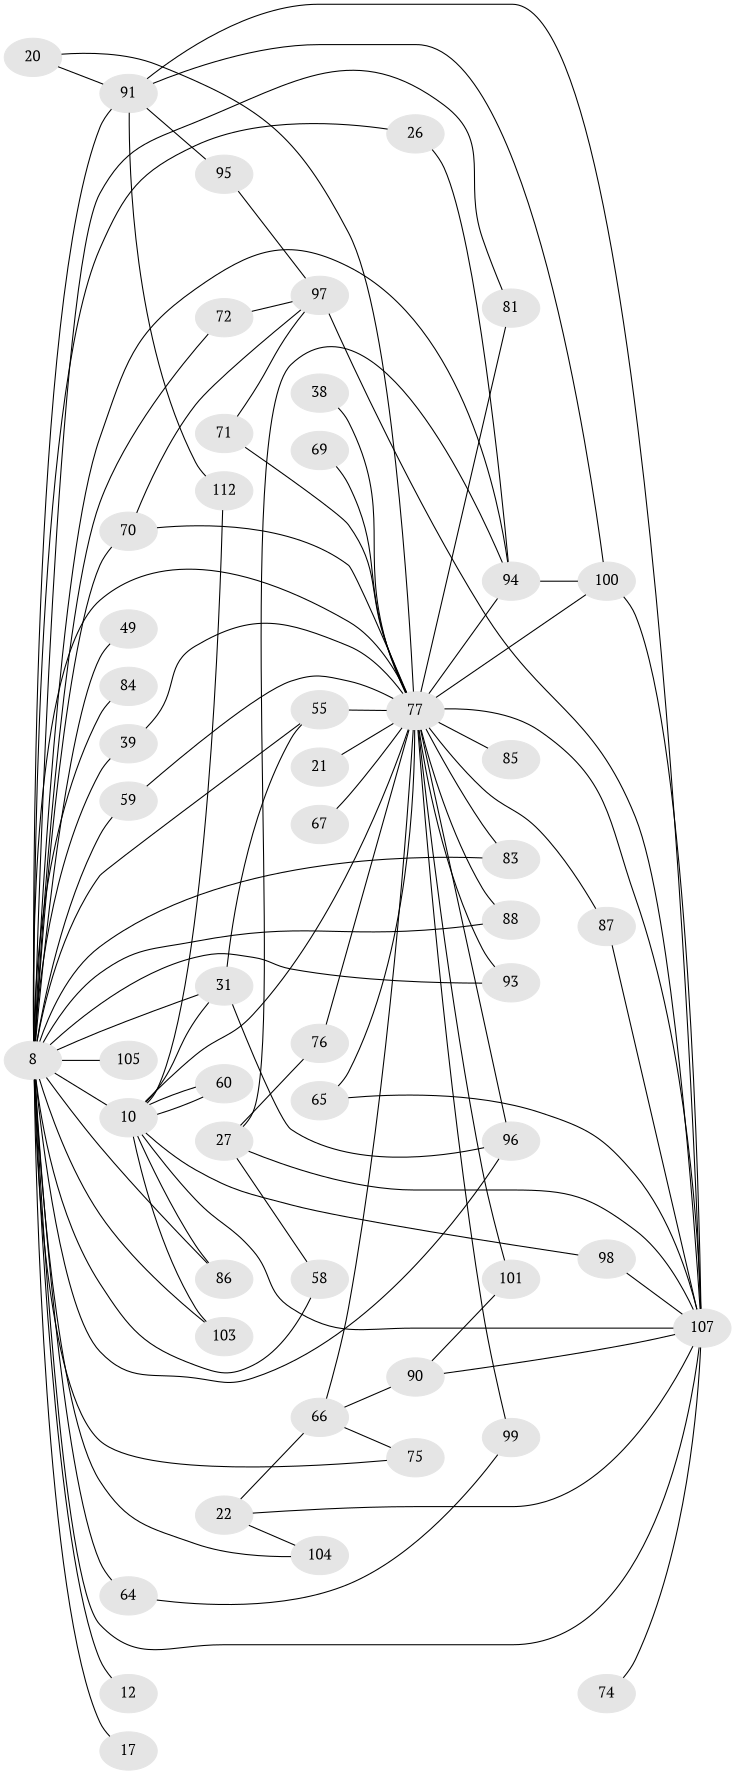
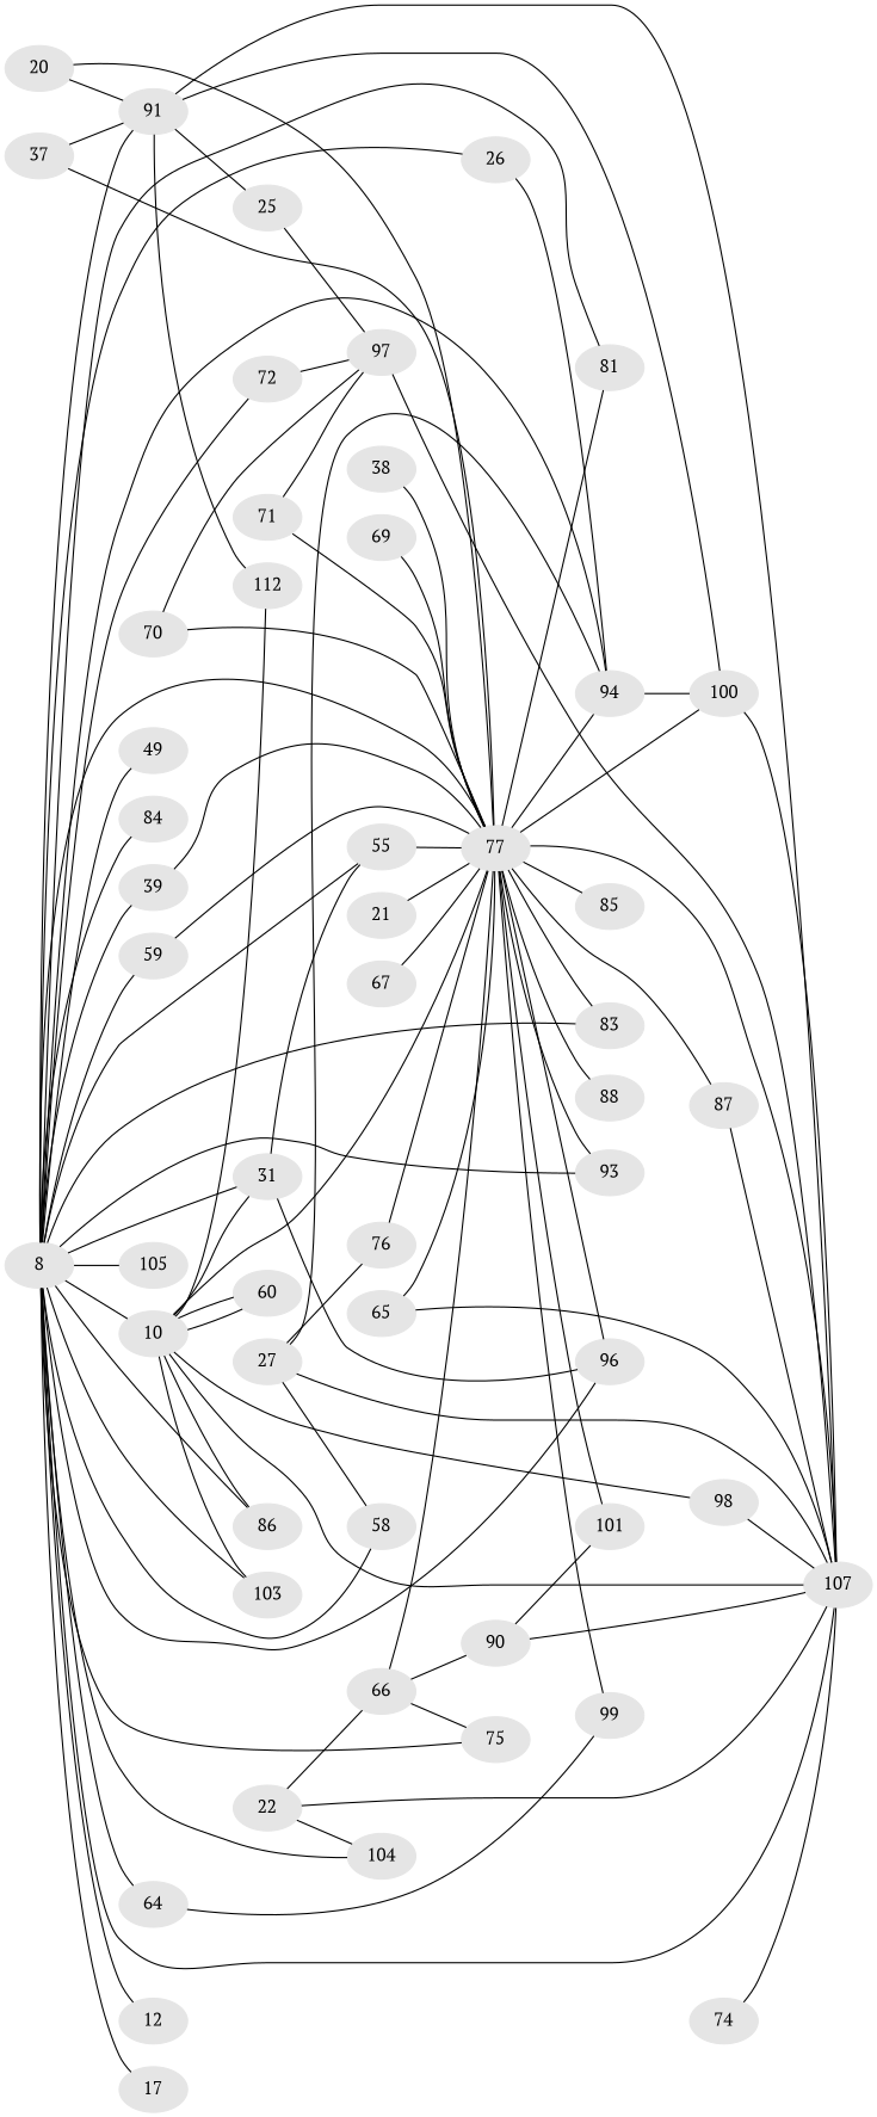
  graph {
    fontname="PT Serif"
    rankdir=LR
    node [color=gray90 fontname="PT Serif" style=filled]
    edge [fontname="PT Serif"]
    8 [super="+3+7"]
    10 [super="+9"]
    12
    17
    26
    31 [super="+19"]
    39
    49
    55 [super="+28"]
    58
    59
    64 [super="+41"]
    70 [super="+48+24"]
    75 [super="+34"]
    77 [super="+53+54+4"]
    81
    n17 [label=72]
    83
    84
    86 [super="+62"]
    88
    91 [super="+18+57+45+73"]
    93 [super="+72"]
    94 [super="+68"]
    96 [super="+56+89"]
    103
    104 [super="+92"]
    105
    107 [super="+63+106+80"]
    60
    98
    n32 [label=112]
    99
    97 [super="+47"]
    85
    87
    100 [super="+25+33"]
    101
-   95
+   95 [label=25]
    20
    21
    66 [super="+11"]
    90
    22
    27
    76
    67 [super="+42"]
+   37
    38
    65
    69 [super="+30"]
    71
    74
    8 -- 10 [weight=8]
    8 -- 12 [weight=2]
    8 -- 17 [weight=2]
    8 -- 26
    8 -- 31 [weight=2]
    8 -- 39
    8 -- 49 [weight=2]
    8 -- 55
    8 -- 58
    8 -- 59
    8 -- 64 [weight=3]
-   8 -- 70 [weight=4]
    8 -- 75 [weight=2]
    8 -- 77 [weight=10]
    8 -- 81
    8 -- n17
    8 -- 83
    8 -- 84 [weight=2]
    8 -- 86
-   8 -- 88
    8 -- 91 [weight=6]
    8 -- 93 [weight=2]
    8 -- 94 [weight=2]
    8 -- 96 [weight=4]
    8 -- 103
    8 -- 104
    8 -- 105 [weight=2]
    8 -- 107 [weight=14]
    10 -- 31
    10 -- 77 [weight=4]
    10 -- 86 [weight=2]
    10 -- 103
    10 -- 107 [weight=4]
    10 -- 60
    10 -- 60
    10 -- 98
    10 -- n32
    26 -- 94
    31 -- 55 [weight=2]
    31 -- 96
    39 -- 77
    55 -- 77 [weight=2]
    59 -- 77
    64 -- 99
    70 -- 77
    70 -- 97
    77 -- 81
    77 -- 83
    77 -- 88
    77 -- 93 [weight=2]
    77 -- 94 [weight=5]
    77 -- 96 [weight=3]
    77 -- 107 [weight=6]
    77 -- 99
    77 -- 85 [weight=2]
    77 -- 87
    77 -- 100
    77 -- 101
    n17 -- 97
    91 -- 107 [weight=2]
    91 -- n32
    91 -- 100
    91 -- 95
    94 -- 100
    98 -- 107
    97 -- 107
    87 -- 107
    100 -- 107
    95 -- 97
    20 -- 77
    20 -- 91
    21 -- 77 [weight=2]
    66 -- 75
    66 -- 77 [weight=3]
    66 -- 90
    90 -- 107
    90 -- 101
    22 -- 104 [weight=2]
    22 -- 107
    22 -- 66
    27 -- 58
    27 -- 94
    27 -- 107
    27 -- 76
    76 -- 77
    67 -- 77
+   37 -- 77
+   37 -- 91
    38 -- 77
    65 -- 77
    65 -- 107
    69 -- 77 [weight=3]
    71 -- 77 [weight=2]
    71 -- 97
    74 -- 107
  }
